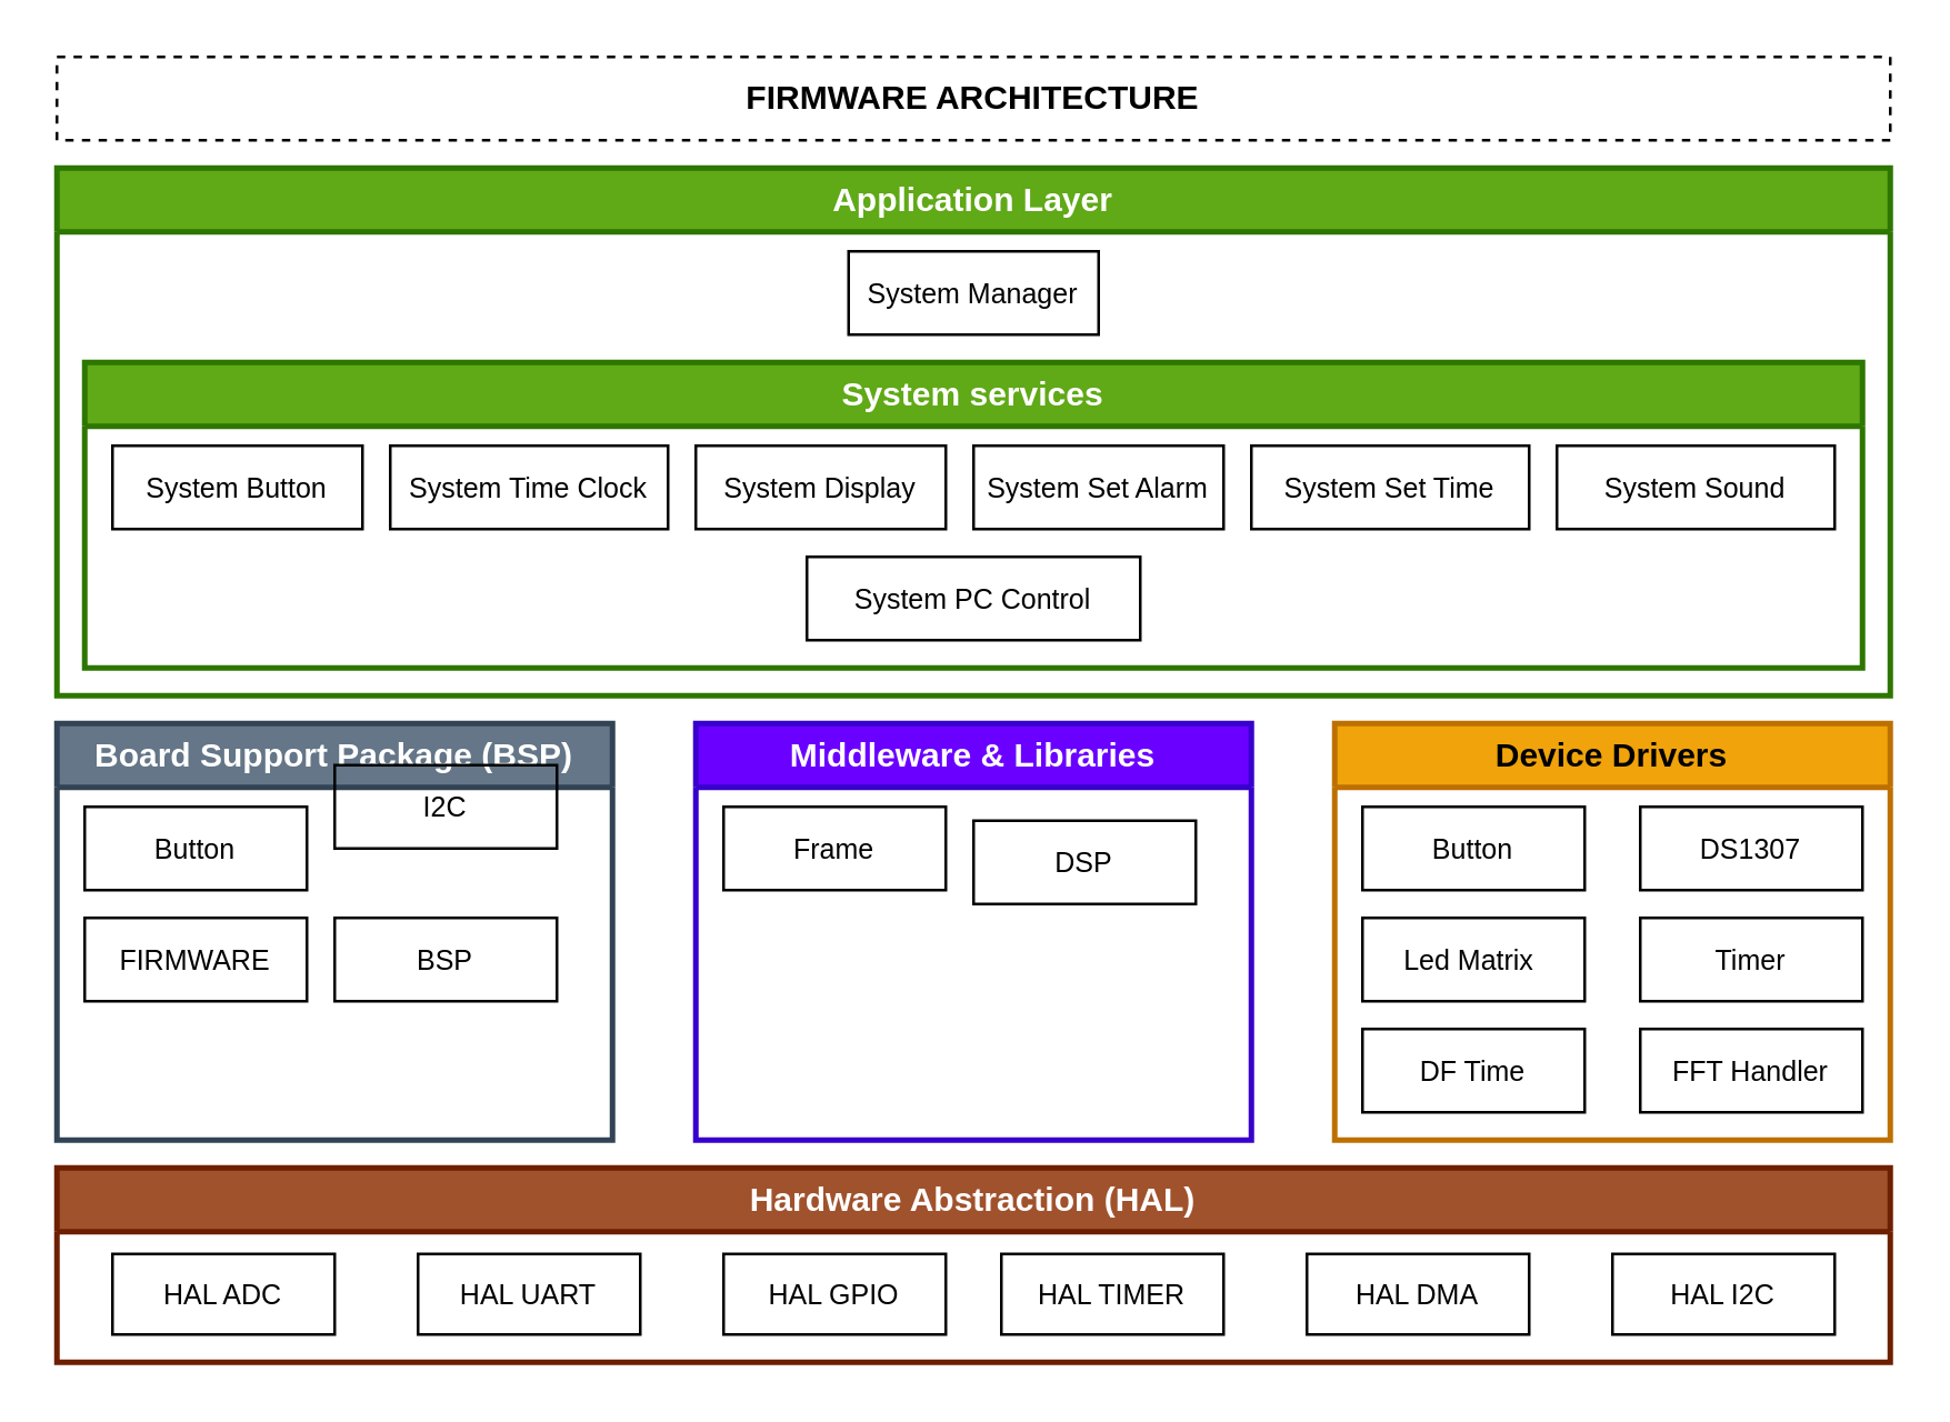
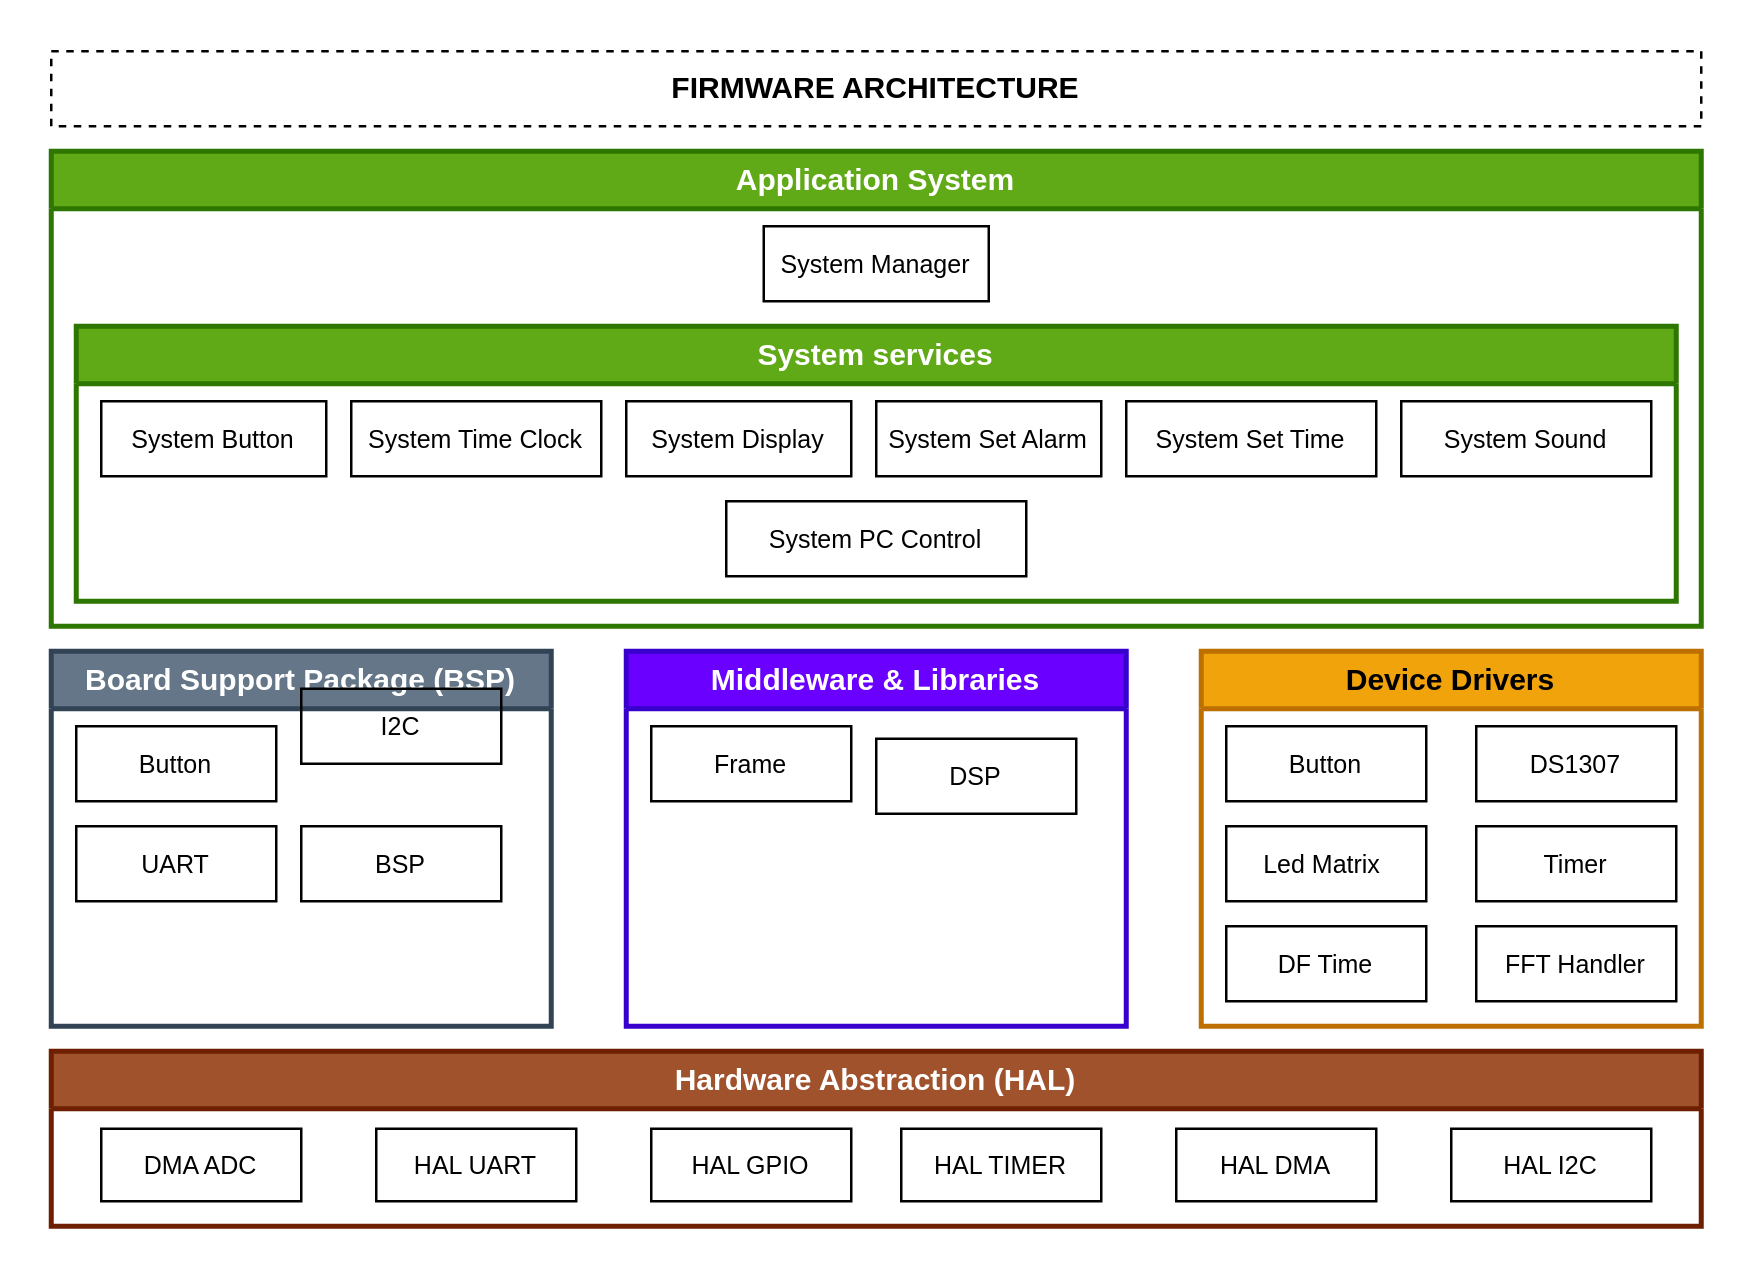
  <mxCell id="0" />
  <mxCell id="1" parent="0" />
  <mxCell id="2" value="Hardware Abstraction (HAL)" style="swimlane;whiteSpace=wrap;html=1;fillColor=#a0522d;strokeColor=#6D1F00;fontColor=#ffffff;strokeWidth=2;" parent="1" vertex="1"><mxGeometry x="20" y="420" width="660" height="70" as="geometry"><mxRectangle x="200" y="560" width="140" height="30" as="alternateBounds" /></mxGeometry></mxCell>
  <mxCell id="3" value="HAL TIMER" style="text;align=center;verticalAlign=middle;spacingLeft=4;spacingRight=4;overflow=hidden;rotatable=0;points=[[0,0.5],[1,0.5]];portConstraint=eastwest;strokeColor=default;labelPosition=center;verticalLabelPosition=middle;labelBorderColor=none;labelBackgroundColor=none;direction=north;fillColor=none;gradientColor=none;rounded=0;glass=0;shadow=0;flipH=0;flipV=1;fontSize=10;" parent="2" vertex="1"><mxGeometry x="340" y="31" width="80" height="29" as="geometry" /></mxCell>
  <mxCell id="4" value="HAL DMA" style="text;align=center;verticalAlign=middle;spacingLeft=4;spacingRight=4;overflow=hidden;rotatable=0;points=[[0,0.5],[1,0.5]];portConstraint=eastwest;strokeColor=default;labelPosition=center;verticalLabelPosition=middle;labelBorderColor=none;labelBackgroundColor=none;direction=north;fillColor=none;gradientColor=none;rounded=0;glass=0;shadow=0;flipH=0;flipV=1;fontSize=10;" parent="2" vertex="1"><mxGeometry x="450" y="31" width="80" height="29" as="geometry" /></mxCell>
  <mxCell id="5" value="HAL I2C" style="text;align=center;verticalAlign=middle;spacingLeft=4;spacingRight=4;overflow=hidden;rotatable=0;points=[[0,0.5],[1,0.5]];portConstraint=eastwest;strokeColor=default;labelPosition=center;verticalLabelPosition=middle;labelBorderColor=none;labelBackgroundColor=none;direction=north;fillColor=none;gradientColor=none;rounded=0;glass=0;shadow=0;flipH=0;flipV=1;fontSize=10;" parent="2" vertex="1"><mxGeometry x="560" y="31" width="80" height="29" as="geometry" /></mxCell>
- <mxCell id="6" value="HAL ADC" style="text;align=center;verticalAlign=middle;spacingLeft=4;spacingRight=4;overflow=hidden;rotatable=0;points=[[0,0.5],[1,0.5]];portConstraint=eastwest;strokeColor=default;labelPosition=center;verticalLabelPosition=middle;labelBorderColor=none;labelBackgroundColor=none;direction=north;fillColor=none;gradientColor=none;rounded=0;glass=0;shadow=0;flipH=0;flipV=1;fontSize=10;" parent="2" vertex="1"><mxGeometry x="20" y="31" width="80" height="29" as="geometry" /></mxCell>
+ <mxCell id="6" value="DMA ADC" style="text;align=center;verticalAlign=middle;spacingLeft=4;spacingRight=4;overflow=hidden;rotatable=0;points=[[0,0.5],[1,0.5]];portConstraint=eastwest;strokeColor=default;labelPosition=center;verticalLabelPosition=middle;labelBorderColor=none;labelBackgroundColor=none;direction=north;fillColor=none;gradientColor=none;rounded=0;glass=0;shadow=0;flipH=0;flipV=1;fontSize=10;" parent="2" vertex="1"><mxGeometry x="20" y="31" width="80" height="29" as="geometry" /></mxCell>
  <mxCell id="7" value="HAL UART" style="text;align=center;verticalAlign=middle;spacingLeft=4;spacingRight=4;overflow=hidden;rotatable=0;points=[[0,0.5],[1,0.5]];portConstraint=eastwest;strokeColor=default;labelPosition=center;verticalLabelPosition=middle;labelBorderColor=none;labelBackgroundColor=none;direction=north;fillColor=none;gradientColor=none;rounded=0;glass=0;shadow=0;flipH=0;flipV=1;fontSize=10;" parent="2" vertex="1"><mxGeometry x="130" y="31" width="80" height="29" as="geometry" /></mxCell>
  <mxCell id="8" value="HAL GPIO" style="text;align=center;verticalAlign=middle;spacingLeft=4;spacingRight=4;overflow=hidden;rotatable=0;points=[[0,0.5],[1,0.5]];portConstraint=eastwest;strokeColor=default;labelPosition=center;verticalLabelPosition=middle;labelBorderColor=none;labelBackgroundColor=none;direction=north;fillColor=none;gradientColor=none;rounded=0;glass=0;shadow=0;flipH=0;flipV=1;fontSize=10;" parent="2" vertex="1"><mxGeometry x="240" y="31" width="80" height="29" as="geometry" /></mxCell>
  <mxCell id="9" value="Board Support Package (BSP)" style="swimlane;whiteSpace=wrap;html=1;fillColor=#647687;strokeColor=#314354;fontColor=#ffffff;strokeWidth=2;" parent="1" vertex="1"><mxGeometry x="20" y="260" width="200" height="150" as="geometry"><mxRectangle x="130" y="630" width="210" height="30" as="alternateBounds" /></mxGeometry></mxCell>
  <mxCell id="10" value="Button" style="text;align=center;verticalAlign=middle;spacingLeft=4;spacingRight=4;overflow=hidden;rotatable=0;points=[[0,0.5],[1,0.5]];portConstraint=eastwest;strokeColor=default;labelPosition=center;verticalLabelPosition=middle;labelBorderColor=none;labelBackgroundColor=none;direction=north;fillColor=none;gradientColor=none;rounded=0;glass=0;shadow=0;flipH=0;flipV=1;fontSize=10;" parent="9" vertex="1"><mxGeometry x="10" y="30" width="80" height="30" as="geometry" /></mxCell>
- <mxCell id="11" value="FIRMWARE" style="text;align=center;verticalAlign=middle;spacingLeft=4;spacingRight=4;overflow=hidden;rotatable=0;points=[[0,0.5],[1,0.5]];portConstraint=eastwest;strokeColor=default;labelPosition=center;verticalLabelPosition=middle;labelBorderColor=none;labelBackgroundColor=none;direction=north;fillColor=none;gradientColor=none;rounded=0;glass=0;shadow=0;flipH=0;flipV=1;fontSize=10;" parent="9" vertex="1"><mxGeometry x="10" y="70" width="80" height="30" as="geometry" /></mxCell>
+ <mxCell id="11" value="UART" style="text;align=center;verticalAlign=middle;spacingLeft=4;spacingRight=4;overflow=hidden;rotatable=0;points=[[0,0.5],[1,0.5]];portConstraint=eastwest;strokeColor=default;labelPosition=center;verticalLabelPosition=middle;labelBorderColor=none;labelBackgroundColor=none;direction=north;fillColor=none;gradientColor=none;rounded=0;glass=0;shadow=0;flipH=0;flipV=1;fontSize=10;" parent="9" vertex="1"><mxGeometry x="10" y="70" width="80" height="30" as="geometry" /></mxCell>
  <mxCell id="12" value="BSP" style="text;align=center;verticalAlign=middle;spacingLeft=4;spacingRight=4;overflow=hidden;rotatable=0;points=[[0,0.5],[1,0.5]];portConstraint=eastwest;strokeColor=default;labelPosition=center;verticalLabelPosition=middle;labelBorderColor=none;labelBackgroundColor=none;direction=north;fillColor=none;gradientColor=none;rounded=0;glass=0;shadow=0;flipH=0;flipV=1;fontSize=10;" parent="9" vertex="1"><mxGeometry x="100" y="70" width="80" height="30" as="geometry" /></mxCell>
  <mxCell id="13" value="I2C" style="text;align=center;verticalAlign=middle;spacingLeft=4;spacingRight=4;overflow=hidden;rotatable=0;points=[[0,0.5],[1,0.5]];portConstraint=eastwest;strokeColor=default;labelPosition=center;verticalLabelPosition=middle;labelBorderColor=none;labelBackgroundColor=none;direction=north;fillColor=none;gradientColor=none;rounded=0;glass=0;shadow=0;flipH=0;flipV=1;fontSize=10;" parent="9" vertex="1"><mxGeometry x="100" y="15" width="80" height="30" as="geometry" /></mxCell>
  <mxCell id="14" value="Middleware &amp;amp; Libraries" style="swimlane;whiteSpace=wrap;html=1;fillColor=#6a00ff;strokeColor=#3700CC;fontColor=#ffffff;strokeWidth=2;" parent="1" vertex="1"><mxGeometry x="250" y="260" width="200" height="150" as="geometry"><mxRectangle x="300" y="550" width="210" height="30" as="alternateBounds" /></mxGeometry></mxCell>
  <mxCell id="15" value="Frame" style="text;align=center;verticalAlign=middle;spacingLeft=4;spacingRight=4;overflow=hidden;rotatable=0;points=[[0,0.5],[1,0.5]];portConstraint=eastwest;strokeColor=default;labelPosition=center;verticalLabelPosition=middle;labelBorderColor=none;labelBackgroundColor=none;direction=north;fillColor=none;gradientColor=none;rounded=0;glass=0;shadow=0;flipH=0;flipV=1;fontSize=10;" parent="14" vertex="1"><mxGeometry x="10" y="30" width="80" height="30" as="geometry" /></mxCell>
  <mxCell id="16" value="DSP" style="text;align=center;verticalAlign=middle;spacingLeft=4;spacingRight=4;overflow=hidden;rotatable=0;points=[[0,0.5],[1,0.5]];portConstraint=eastwest;strokeColor=default;labelPosition=center;verticalLabelPosition=middle;labelBorderColor=none;labelBackgroundColor=none;direction=north;fillColor=none;gradientColor=none;rounded=0;glass=0;shadow=0;flipH=0;flipV=1;fontSize=10;" parent="14" vertex="1"><mxGeometry x="100" y="35" width="80" height="30" as="geometry" /></mxCell>
  <mxCell id="17" value="Device Drivers" style="swimlane;whiteSpace=wrap;html=1;fillColor=#f0a30a;strokeColor=#BD7000;fontColor=#000000;strokeWidth=2;" parent="1" vertex="1"><mxGeometry x="480" y="260" width="200" height="150" as="geometry"><mxRectangle x="300" y="550" width="210" height="30" as="alternateBounds" /></mxGeometry></mxCell>
  <mxCell id="18" value="Button" style="text;align=center;verticalAlign=middle;spacingLeft=4;spacingRight=4;overflow=hidden;rotatable=0;points=[[0,0.5],[1,0.5]];portConstraint=eastwest;strokeColor=default;labelPosition=center;verticalLabelPosition=middle;labelBorderColor=none;labelBackgroundColor=none;direction=north;fillColor=none;gradientColor=none;rounded=0;glass=0;shadow=0;flipH=0;flipV=1;fontSize=10;" parent="17" vertex="1"><mxGeometry x="10" y="30" width="80" height="30" as="geometry" /></mxCell>
  <mxCell id="19" value="Led Matrix " style="text;align=center;verticalAlign=middle;spacingLeft=4;spacingRight=4;overflow=hidden;rotatable=0;points=[[0,0.5],[1,0.5]];portConstraint=eastwest;strokeColor=default;labelPosition=center;verticalLabelPosition=middle;labelBorderColor=none;labelBackgroundColor=none;direction=north;fillColor=none;gradientColor=none;rounded=0;glass=0;shadow=0;flipH=0;flipV=1;fontSize=10;" parent="17" vertex="1"><mxGeometry x="10" y="70" width="80" height="30" as="geometry" /></mxCell>
  <mxCell id="20" value="DS1307" style="text;align=center;verticalAlign=middle;spacingLeft=4;spacingRight=4;overflow=hidden;rotatable=0;points=[[0,0.5],[1,0.5]];portConstraint=eastwest;strokeColor=default;labelPosition=center;verticalLabelPosition=middle;labelBorderColor=none;labelBackgroundColor=none;direction=north;fillColor=none;gradientColor=none;rounded=0;glass=0;shadow=0;flipH=0;flipV=1;fontSize=10;" parent="17" vertex="1"><mxGeometry x="110" y="30" width="80" height="30" as="geometry" /></mxCell>
  <mxCell id="21" value="Timer" style="text;align=center;verticalAlign=middle;spacingLeft=4;spacingRight=4;overflow=hidden;rotatable=0;points=[[0,0.5],[1,0.5]];portConstraint=eastwest;strokeColor=default;labelPosition=center;verticalLabelPosition=middle;labelBorderColor=none;labelBackgroundColor=none;direction=north;fillColor=none;gradientColor=none;rounded=0;glass=0;shadow=0;flipH=0;flipV=1;fontSize=10;" parent="17" vertex="1"><mxGeometry x="110" y="70" width="80" height="30" as="geometry" /></mxCell>
  <mxCell id="22" value="DF Time" style="text;align=center;verticalAlign=middle;spacingLeft=4;spacingRight=4;overflow=hidden;rotatable=0;points=[[0,0.5],[1,0.5]];portConstraint=eastwest;strokeColor=default;labelPosition=center;verticalLabelPosition=middle;labelBorderColor=none;labelBackgroundColor=none;direction=north;fillColor=none;gradientColor=none;rounded=0;glass=0;shadow=0;flipH=0;flipV=1;fontSize=10;" vertex="1" parent="17"><mxGeometry x="10" y="110" width="80" height="30" as="geometry" /></mxCell>
  <mxCell id="23" value="FFT Handler" style="text;align=center;verticalAlign=middle;spacingLeft=4;spacingRight=4;overflow=hidden;rotatable=0;points=[[0,0.5],[1,0.5]];portConstraint=eastwest;strokeColor=default;labelPosition=center;verticalLabelPosition=middle;labelBorderColor=none;labelBackgroundColor=none;direction=north;fillColor=none;gradientColor=none;rounded=0;glass=0;shadow=0;flipH=0;flipV=1;fontSize=10;" vertex="1" parent="17"><mxGeometry x="110" y="110" width="80" height="30" as="geometry" /></mxCell>
- <mxCell id="24" value="Application Layer" style="swimlane;whiteSpace=wrap;html=1;startSize=23;fillColor=#60a917;fontColor=#ffffff;strokeColor=#2D7600;strokeWidth=2;" parent="1" vertex="1"><mxGeometry x="20" y="60" width="660" height="190" as="geometry" /></mxCell>
+ <mxCell id="24" value="Application System" style="swimlane;whiteSpace=wrap;html=1;startSize=23;fillColor=#60a917;fontColor=#ffffff;strokeColor=#2D7600;strokeWidth=2;" parent="1" vertex="1"><mxGeometry x="20" y="60" width="660" height="190" as="geometry" /></mxCell>
  <mxCell id="25" value="System Manager" style="text;align=center;verticalAlign=middle;spacingLeft=4;spacingRight=4;overflow=hidden;rotatable=0;points=[[0,0.5],[1,0.5]];portConstraint=eastwest;strokeColor=default;labelPosition=center;verticalLabelPosition=middle;labelBorderColor=none;labelBackgroundColor=none;direction=north;fillColor=none;gradientColor=none;rounded=0;glass=0;shadow=0;flipH=0;flipV=1;fontSize=10;" parent="24" vertex="1"><mxGeometry x="285" y="30" width="90" height="30" as="geometry" /></mxCell>
  <mxCell id="26" value="System services" style="swimlane;whiteSpace=wrap;html=1;fillColor=#60a917;strokeColor=#2D7600;fontColor=#ffffff;strokeWidth=2;" parent="24" vertex="1"><mxGeometry x="10" y="70" width="640" height="110" as="geometry" /></mxCell>
  <mxCell id="27" value="System Button" style="text;align=center;verticalAlign=middle;spacingLeft=4;spacingRight=4;overflow=hidden;rotatable=0;points=[[0,0.5],[1,0.5]];portConstraint=eastwest;strokeColor=default;labelPosition=center;verticalLabelPosition=middle;labelBorderColor=none;labelBackgroundColor=none;direction=north;fillColor=none;gradientColor=none;rounded=0;glass=0;shadow=0;flipH=0;flipV=1;fontSize=10;" parent="26" vertex="1"><mxGeometry x="10" y="30" width="90" height="30" as="geometry" /></mxCell>
  <mxCell id="28" value="System Time Clock" style="text;align=center;verticalAlign=middle;spacingLeft=4;spacingRight=4;overflow=hidden;rotatable=0;points=[[0,0.5],[1,0.5]];portConstraint=eastwest;strokeColor=default;labelPosition=center;verticalLabelPosition=middle;labelBorderColor=none;labelBackgroundColor=none;direction=north;fillColor=none;gradientColor=none;rounded=0;glass=0;shadow=0;flipH=0;flipV=1;fontSize=10;" parent="26" vertex="1"><mxGeometry x="110" y="30" width="100" height="30" as="geometry" /></mxCell>
  <mxCell id="29" value="System Display" style="text;align=center;verticalAlign=middle;spacingLeft=4;spacingRight=4;overflow=hidden;rotatable=0;points=[[0,0.5],[1,0.5]];portConstraint=eastwest;strokeColor=default;labelPosition=center;verticalLabelPosition=middle;labelBorderColor=none;labelBackgroundColor=none;direction=north;fillColor=none;gradientColor=none;rounded=0;glass=0;shadow=0;flipH=0;flipV=1;fontSize=10;" parent="26" vertex="1"><mxGeometry x="220" y="30" width="90" height="30" as="geometry" /></mxCell>
  <mxCell id="30" value="System Set Alarm" style="text;align=center;verticalAlign=middle;spacingLeft=4;spacingRight=4;overflow=hidden;rotatable=0;points=[[0,0.5],[1,0.5]];portConstraint=eastwest;strokeColor=default;labelPosition=center;verticalLabelPosition=middle;labelBorderColor=none;labelBackgroundColor=none;direction=north;fillColor=none;gradientColor=none;rounded=0;glass=0;shadow=0;flipH=0;flipV=1;fontSize=10;" parent="26" vertex="1"><mxGeometry x="320" y="30" width="90" height="30" as="geometry" /></mxCell>
  <mxCell id="31" value="System Set Time" style="text;align=center;verticalAlign=middle;spacingLeft=4;spacingRight=4;overflow=hidden;rotatable=0;points=[[0,0.5],[1,0.5]];portConstraint=eastwest;strokeColor=default;labelPosition=center;verticalLabelPosition=middle;labelBorderColor=none;labelBackgroundColor=none;direction=north;fillColor=none;gradientColor=none;rounded=0;glass=0;shadow=0;flipH=0;flipV=1;fontSize=10;" parent="26" vertex="1"><mxGeometry x="420" y="30" width="100" height="30" as="geometry" /></mxCell>
  <mxCell id="32" value="System Sound" style="text;align=center;verticalAlign=middle;spacingLeft=4;spacingRight=4;overflow=hidden;rotatable=0;points=[[0,0.5],[1,0.5]];portConstraint=eastwest;strokeColor=default;labelPosition=center;verticalLabelPosition=middle;labelBorderColor=none;labelBackgroundColor=none;direction=north;fillColor=none;gradientColor=none;rounded=0;glass=0;shadow=0;flipH=0;flipV=1;fontSize=10;" vertex="1" parent="26"><mxGeometry x="530" y="30" width="100" height="30" as="geometry" /></mxCell>
  <mxCell id="33" value="System PC Control" style="text;align=center;verticalAlign=middle;spacingLeft=4;spacingRight=4;overflow=hidden;rotatable=0;points=[[0,0.5],[1,0.5]];portConstraint=eastwest;strokeColor=default;labelPosition=center;verticalLabelPosition=middle;labelBorderColor=none;labelBackgroundColor=none;direction=north;fillColor=none;gradientColor=none;rounded=0;glass=0;shadow=0;flipH=0;flipV=1;fontSize=10;" vertex="1" parent="26"><mxGeometry x="260" y="70" width="120" height="30" as="geometry" /></mxCell>
  <mxCell id="34" value="&lt;b&gt;FIRMWARE ARCHITECTURE&lt;/b&gt;" style="rounded=0;whiteSpace=wrap;html=1;dashed=1;" parent="1" vertex="1"><mxGeometry x="20" y="20" width="660" height="30" as="geometry" /></mxCell>
